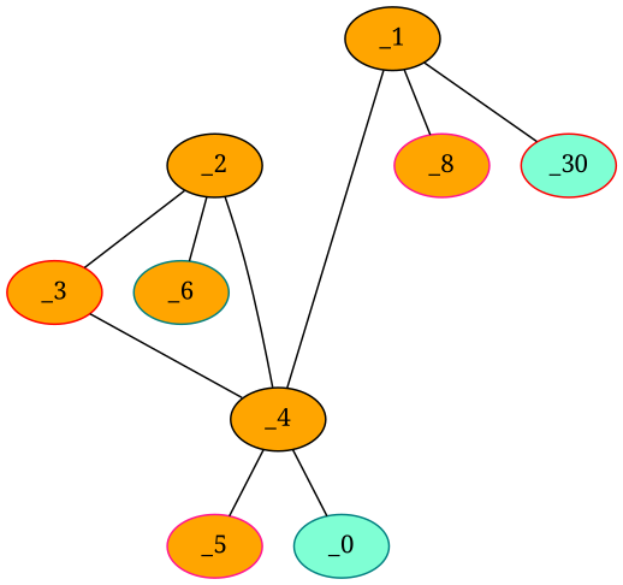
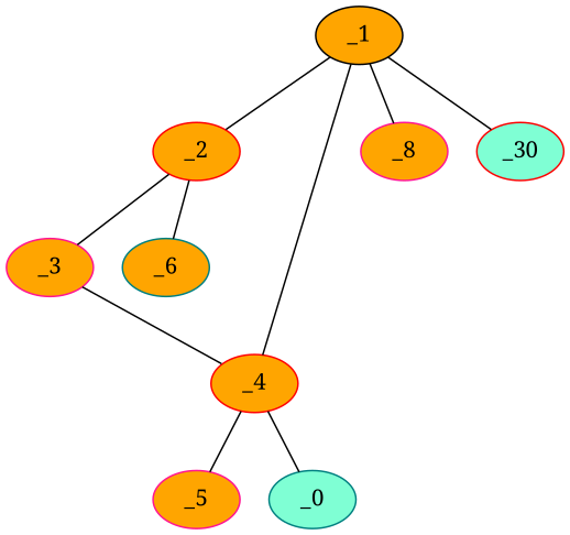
  graph {
    fontname="Noto Serif"
    node [charge=0 chem=1 color=deeppink fillcolor=orange fontname="Noto Serif" style=filled symbol="C  " x=3.7071 y=-0.1464]
    edge [fontname="Noto Serif" valence=1]
    _1 [color=black x=4.4142]
-   _2 [charge=1 chem=4 color=black symbol="N  " y=0.5607]
-   _4 [color=black y=-0.8536]
+   _2 [charge=1 chem=4 color=red symbol="N  " y=0.5607]
+   _4 [color=red y=-0.8536]
    _8 [x=5.1213 y=0.5607]
    n5 [color=red fillcolor=aquamarine label=_30 x=5.1213 y=-0.8535]
-   _3 [charge=1 chem=4 color=red symbol="N  " x=3]
+   _3 [charge=1 chem=4 symbol="N  " x=3]
    _6 [charge=-1 chem=2 color=teal symbol="O  " y=1.5607]
    _5 [x=3 y=-1.5607]
    n9 [chem=2 color=teal fillcolor=aquamarine label=_0 symbol="O  " x=4.4142 y=-1.5607]
-   _4 -- _2
+   _1 -- _2
    _1 -- _4
    _1 -- _8
    _1 -- n5
    _2 -- _3 [valence=2]
    _2 -- _6
    _4 -- _5
    _4 -- n9
    _3 -- _4
  }
